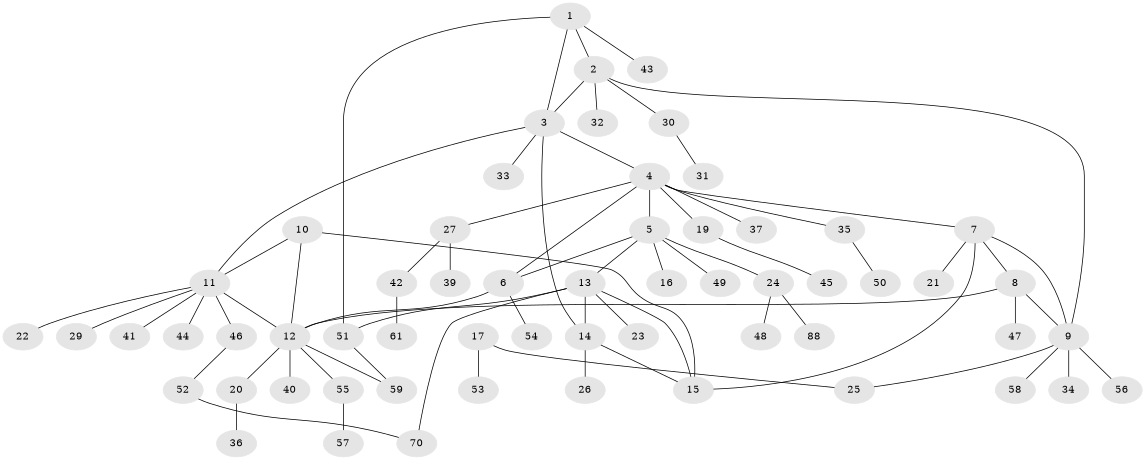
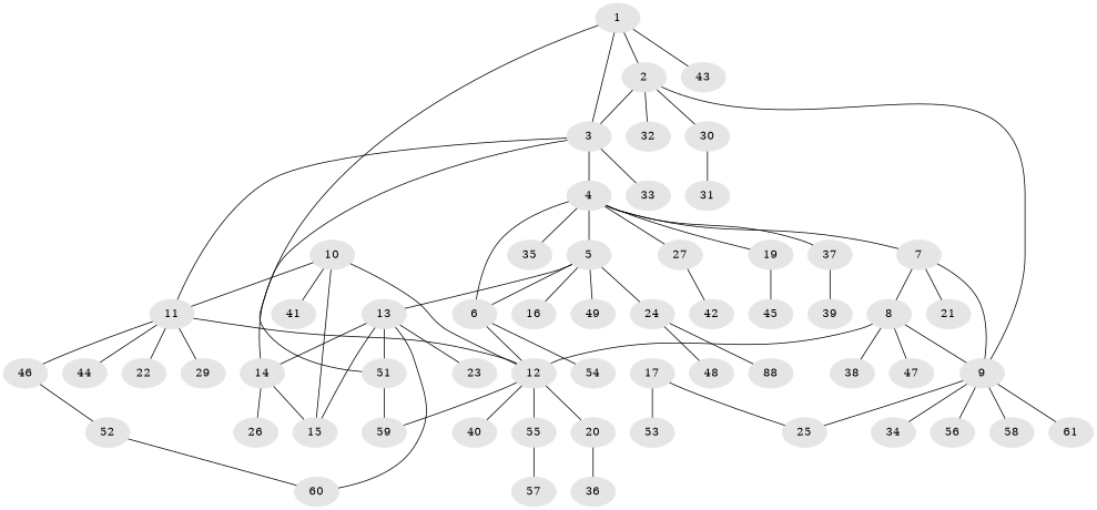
  graph {
    node [color=gray90 style=filled]
    1
    2
    3
    43
    51
    9
    30
    32
    4
    11
    14
    33
    59
    34
    56
    58
    61
    25
    31
    5
    6
    7
    19
    27
    35
    37
    12
    22
    29
    41
    44
    46
    15
    26
    13
    16
    24
    49
    54
    8
    21
    45
    39
    42
-   50
    23
-   60 [label=70]
+   60
    n48 [label=88]
    48
    20
    40
    55
+   38
    47
    17
    53
    10
    52
    36
    57
    1 -- 2
    1 -- 3
    1 -- 43
    1 -- 51
    2 -- 3
    2 -- 9
    2 -- 30
    2 -- 32
    3 -- 4
    3 -- 11
    3 -- 14
    3 -- 33
    51 -- 59
    9 -- 34
    9 -- 56
    9 -- 58
-   42 -- 61
+   9 -- 61
    9 -- 25
    30 -- 31
    4 -- 5
    4 -- 6
    4 -- 7
    4 -- 19
    4 -- 27
    4 -- 35
    4 -- 37
    11 -- 12
    11 -- 22
    11 -- 29
-   11 -- 41
+   10 -- 41
    11 -- 44
    11 -- 46
    14 -- 15
    14 -- 26
    5 -- 6
    5 -- 13
    5 -- 16
    5 -- 24
    5 -- 49
    6 -- 12
    6 -- 54
    7 -- 9
-   7 -- 15
    7 -- 8
    7 -- 21
    19 -- 45
-   27 -- 39
+   37 -- 39
    27 -- 42
-   35 -- 50
    12 -- 59
    12 -- 20
    12 -- 40
    12 -- 55
    46 -- 52
    13 -- 51
    13 -- 14
    13 -- 15
    13 -- 23
    13 -- 60
    24 -- n48
    24 -- 48
    8 -- 9
    8 -- 12
+   8 -- 38
    8 -- 47
    20 -- 36
    55 -- 57
    17 -- 25
    17 -- 53
    10 -- 11
    10 -- 12
    10 -- 15
    52 -- 60
  }
